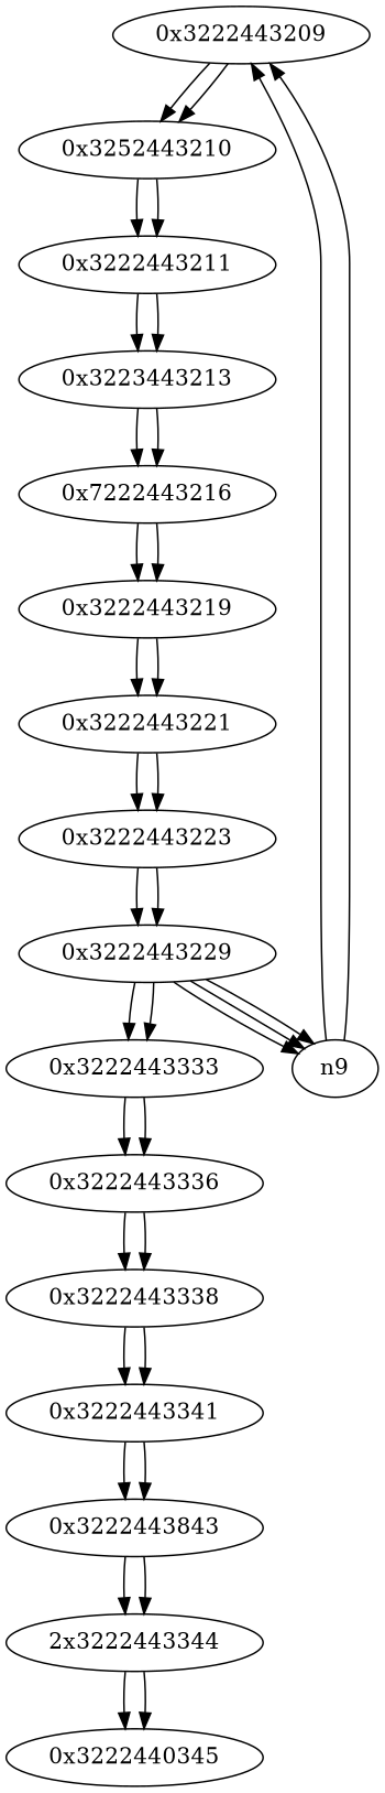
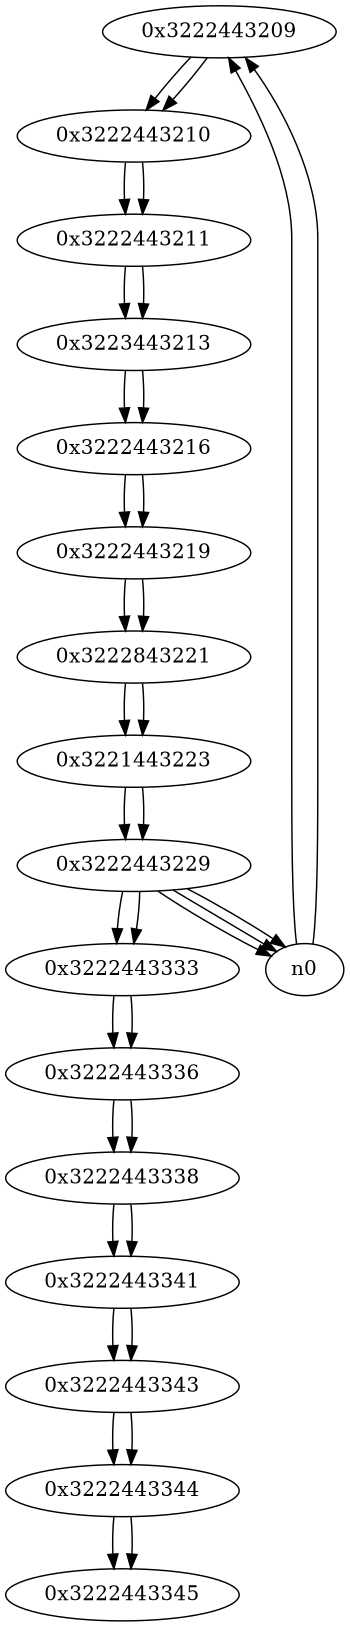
  digraph {
    n1 [label="0x3222443209"]
-   n2 [label="0x3252443210"]
+   n2 [label="0x3222443210"]
    n3 [label="0x3222443211"]
    n4 [label="0x3223443213"]
-   n5 [label="0x7222443216"]
+   n5 [label="0x3222443216"]
    n6 [label="0x3222443219"]
-   n7 [label="0x3222443221"]
-   n8 [label="0x3222443223"]
+   n7 [label="0x3222843221"]
+   n8 [label="0x3221443223"]
    n9 [label="0x3222443229"]
    n10 [label="0x3222443333"]
-   n0 [label=n9]
+   n0
    n11 [label="0x3222443336"]
    n12 [label="0x3222443338"]
    n13 [label="0x3222443341"]
-   n14 [label="0x3222443843"]
-   n15 [label="2x3222443344"]
-   n16 [label="0x3222440345"]
+   n14 [label="0x3222443343"]
+   n15 [label="0x3222443344"]
+   n16 [label="0x3222443345"]
    n1 -> n2
    n1 -> n2
    n2 -> n3
    n2 -> n3
    n3 -> n4
    n3 -> n4
    n4 -> n5
    n4 -> n5
    n5 -> n6
    n5 -> n6
    n6 -> n7
    n6 -> n7
    n7 -> n8
    n7 -> n8
    n8 -> n9
    n8 -> n9
    n9 -> n10
    n9 -> n10
    n9 -> n0
    n9 -> n0
    n9 -> n0
    n10 -> n11
    n10 -> n11
    n0 -> n1
    n0 -> n1
    n11 -> n12
    n11 -> n12
    n12 -> n13
    n12 -> n13
    n13 -> n14
    n13 -> n14
    n14 -> n15
    n14 -> n15
    n15 -> n16
    n15 -> n16
  }
